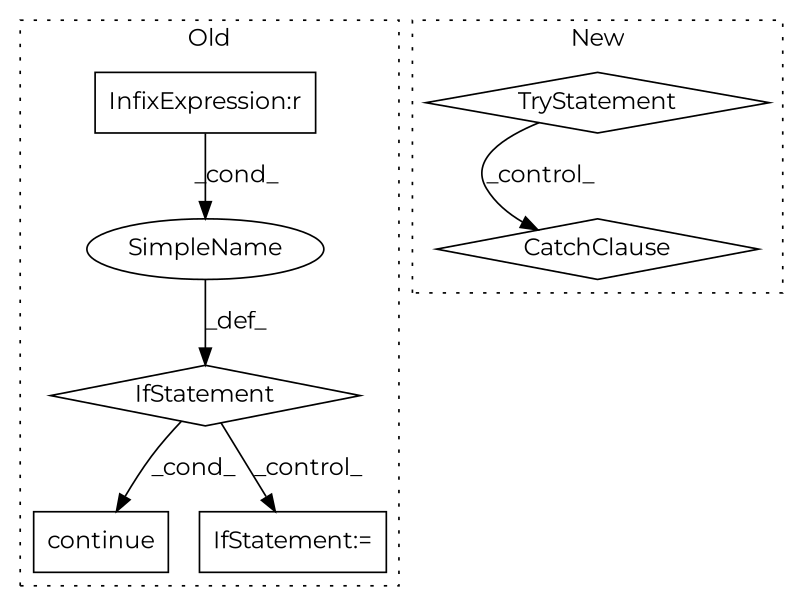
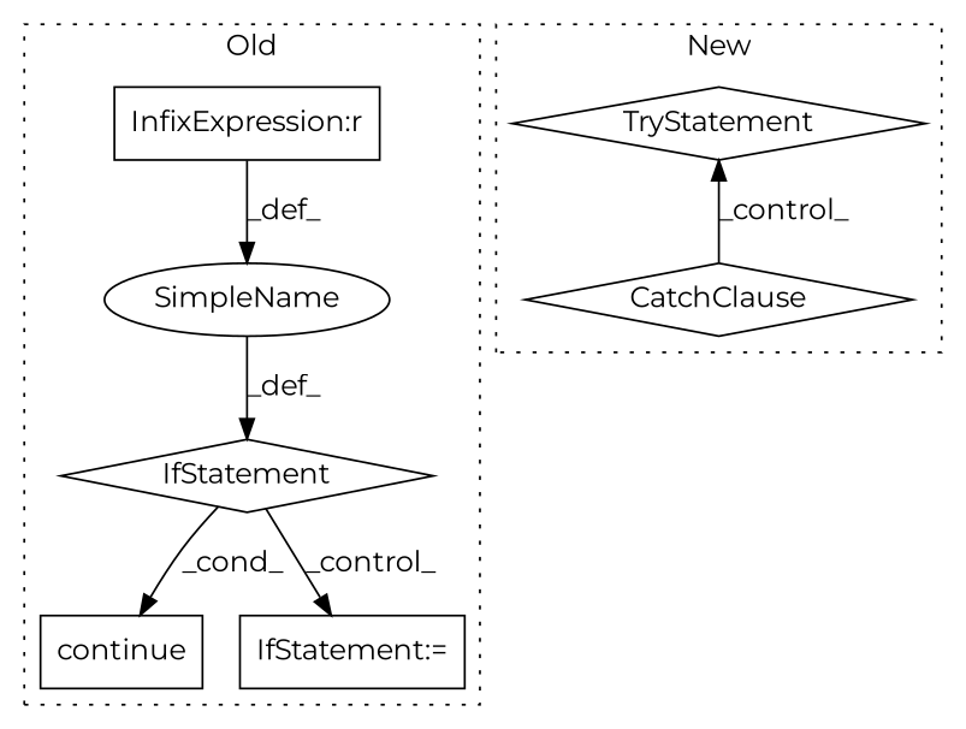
  digraph {
    fontname=Montserrat
    node [fontname=Montserrat l=4 shape=box]
    edge [fontname=Montserrat]
    n1 [a=18 l=9 label=continue s=8151]
    n2 [a=25 l="4,2" label=IfStatement s="7472,7501" shape=diamond]
    n3 [a=42 label=SimpleName shape=ellipse l=""]
    n4 [a=7 l=1 label="IfStatement:=" s=8125]
    n5 [a=27 label="InfixExpression:r" s=7493]
    n6 [a=54 label=TryStatement s=8330 shape=diamond]
    n7 [a=12 l="17,2" label=CatchClause s="8465,8508" shape=diamond]
    subgraph cluster_1 {
      label=Old
      style=dotted
      n1
      n2
      n3
      n4
      n5
    }
    subgraph cluster_2 {
      label=New
      style=dotted
      n6
      n7
    }
    n2 -> n1 [label=_cond_]
    n2 -> n4 [label=_control_]
    n3 -> n2 [label=_def_]
-   n5 -> n3 [label=_cond_]
-   n6 -> n7 [label=_control_]
+   n5 -> n3 [label=_def_]
+   n7 -> n6 [label=_control_]
  }
